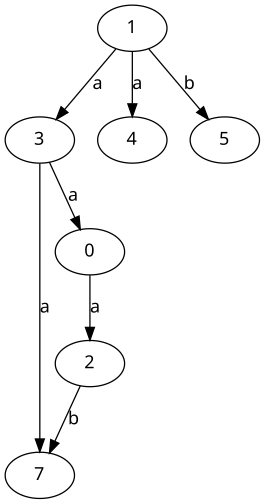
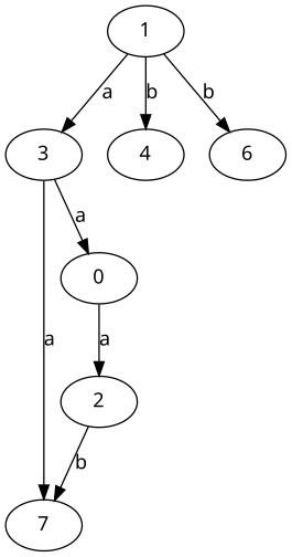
  strict digraph {
    fontname="Noto Sans"
    node [fontname="Noto Sans"]
    edge [fontname="Noto Sans"]
    1
    3
    4
-   6 [label=5]
+   6
    7
    0
    2
    1 -> 3 [label=a]
-   1 -> 4 [label=a]
+   1 -> 4 [label=b]
    1 -> 6 [label=b]
    3 -> 7 [label=a]
    3 -> 0 [label=a]
    0 -> 2 [label=a]
    2 -> 7 [label=b]
  }
